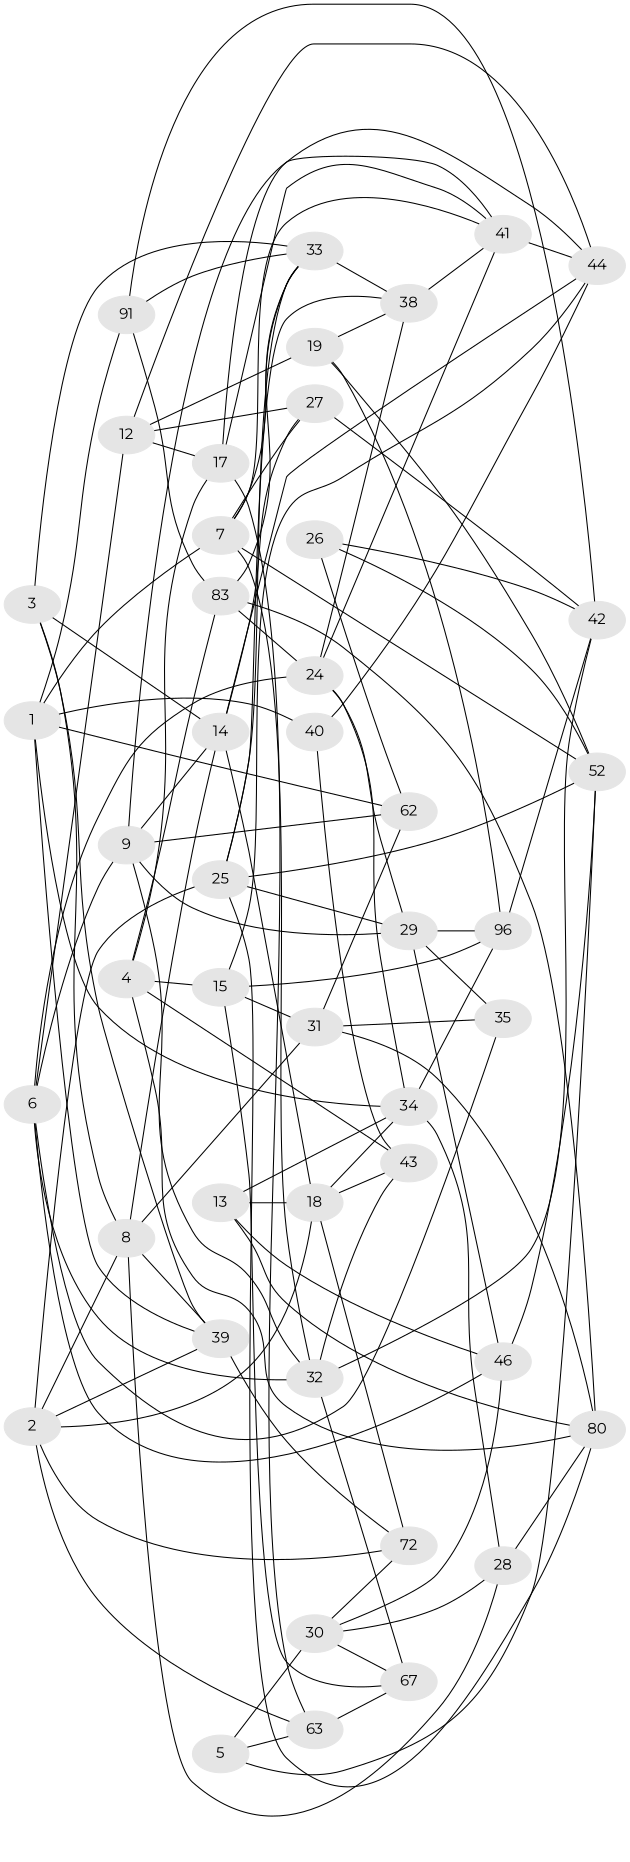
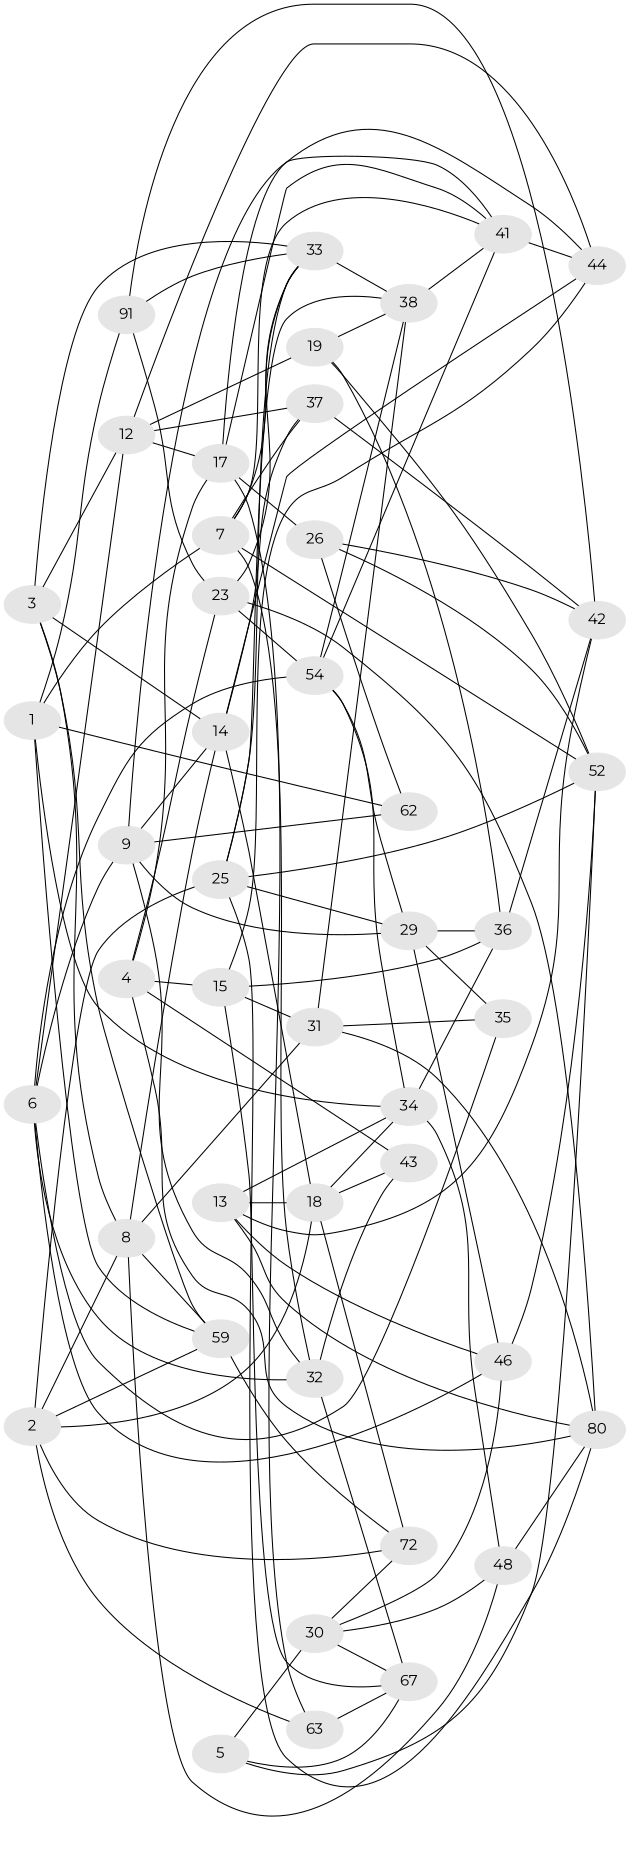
  graph {
    fontname=Montserrat
    rankdir=LR
    node [color=gray90 fontname=Montserrat style=filled]
    edge [fontname=Montserrat]
    1 [super="+16"]
    7 [super="+57"]
    n3 [label=91]
    34 [super="+58"]
-   39 [super="+68"]
-   40
+   39 [super="+68" label=59]
    62
    33 [super="+75"]
    52 [super="+74"]
    32 [super="+59"]
-   27
+   27 [label=37]
    41 [super="+70"]
-   23 [super="+56" label=83]
+   23 [super="+56"]
    42 [super="+60"]
-   48 [label=28]
-   36 [super="+54" label=96]
+   48
+   36 [super="+54"]
    72
    43
    44 [super="+49"]
    2 [super="+28"]
    8 [super="+11"]
    18 [super="+51"]
    25 [super="+73"]
    63
    14 [super="+22"]
    31 [super="+67"]
    n27 [label=80 super="+65"]
    29 [super="+53"]
    38 [super="+47"]
    n30 [label=67]
    3 [super="+61"]
    12 [super="+71"]
    17 [super="+20"]
    19
    15 [super="+45"]
    4 [super="+37"]
    26
-   24 [super="+66"]
+   24 [super="+66" label=54]
    30 [super="+64"]
    46
    5
    6 [super="+55"]
    9 [super="+10"]
    35
    13
    1 -- 7
    1 -- n3
    1 -- 34
    1 -- 39
-   1 -- 40
    1 -- 62
    7 -- 33
    7 -- 52
    7 -- 32
    7 -- 27
    7 -- 41
    n3 -- 33
    n3 -- 23
    n3 -- 42
    34 -- 48
    34 -- 36
    39 -- 72
-   40 -- 43
-   40 -- 44
    33 -- 38
-   32 -- 42
+   13 -- 42
    32 -- 43
    32 -- n30
    27 -- 42
    41 -- 44
    23 -- 33
    23 -- n27
    23 -- 24
    48 -- n27
    36 -- 42
    2 -- 39
    2 -- 72
    2 -- 8
    2 -- 18
    2 -- 25
    2 -- 63
    8 -- 39
    8 -- 48
    8 -- 14
    8 -- 31
    18 -- 34
    18 -- 72
    18 -- 43
    25 -- 33
    25 -- 52
    25 -- n27
    25 -- 29
    25 -- 38
    63 -- n30
    14 -- 27
    14 -- 44
    14 -- 18
    31 -- n27
-   31 -- 62
+   31 -- 38
    31 -- 35
    29 -- 36
    29 -- 46
    29 -- 35
    38 -- 41
    3 -- 39
    3 -- 33
    3 -- 8
    3 -- 14
+   3 -- 12
    12 -- 27
    12 -- 44
    12 -- 17
    12 -- 19
    17 -- 41
    17 -- 44
    17 -- 63
+   17 -- 26
    19 -- 52
    19 -- 36
    19 -- 38
    15 -- 36
    15 -- 44
    15 -- 31
    15 -- n30
    4 -- 23 [weight=2]
    4 -- 43
    4 -- n27
    4 -- 17
    4 -- 15
    26 -- 62
    26 -- 52
    26 -- 42
    24 -- 34
    24 -- 41
    24 -- 29
    24 -- 38
    30 -- 48
    30 -- 72
    30 -- n30
    30 -- 46
    46 -- 52
    5 -- 52
-   5 -- 63
+   5 -- n30
    5 -- 30
    6 -- 32
    6 -- 12
    6 -- 24
    6 -- 46
    6 -- 9
    6 -- 35
    9 -- 62
    9 -- 32
    9 -- 41
    9 -- 14
    9 -- 29
    13 -- 34
    13 -- 18
    13 -- n27
    13 -- 46
  }
